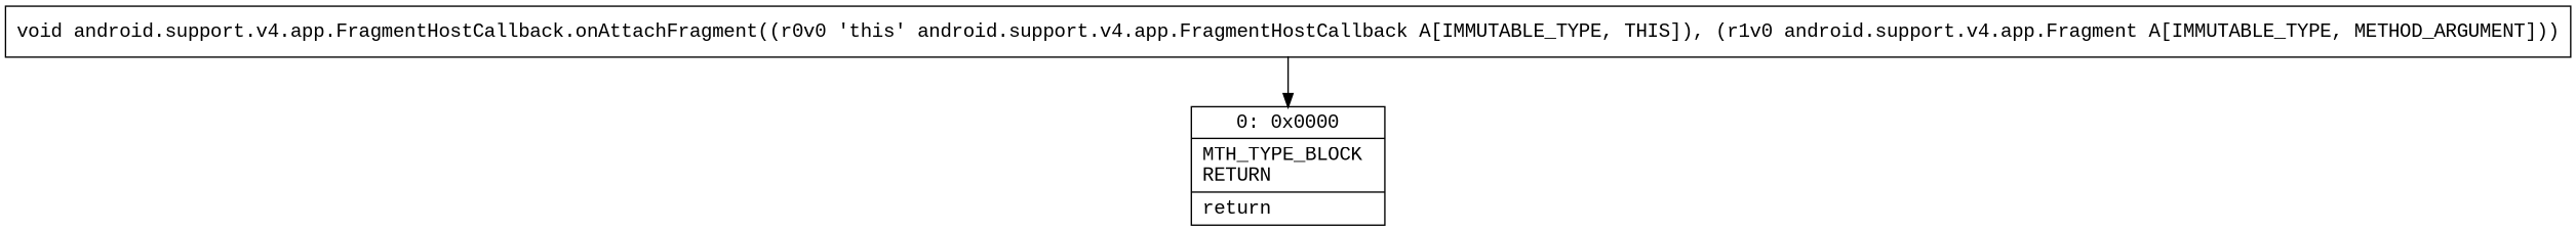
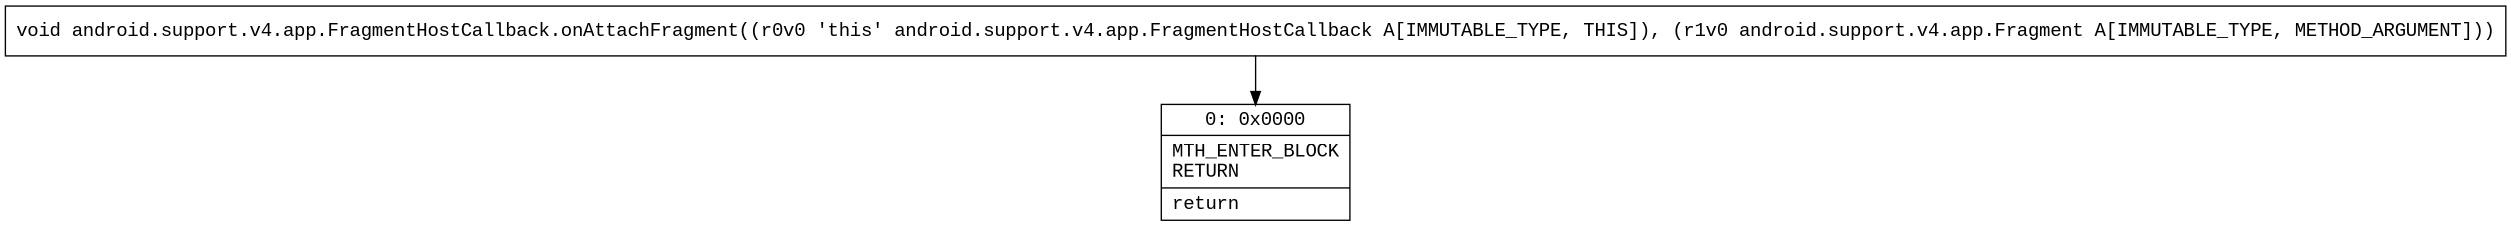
  digraph {
    fontname="Liberation Mono"
    node [shape=record fontname="Liberation Mono"]
-   n1 [label="{0\:\ 0x0000|MTH_TYPE_BLOCK\lRETURN\l|return\l}"]
+   n1 [label="{0\:\ 0x0000|MTH_ENTER_BLOCK\lRETURN\l|return\l}"]
    n2 [label="{void android.support.v4.app.FragmentHostCallback.onAttachFragment((r0v0 'this' android.support.v4.app.FragmentHostCallback A[IMMUTABLE_TYPE, THIS]), (r1v0 android.support.v4.app.Fragment A[IMMUTABLE_TYPE, METHOD_ARGUMENT])) }"]
    n2 -> n1 [fontname="Liberation Mono"]
  }
